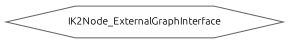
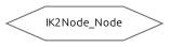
  digraph {
    rankdir=LR
    fontname=Ubuntu
-   n1 [color=gray40 fillcolor=white fontname=Ubuntu fontsize=10 height=0.2 label=IK2Node_ExternalGraphInterface shape=hexagon style=filled width=0.4]
+   n1 [color=gray40 fillcolor=white fontname=Ubuntu fontsize=10 height=0.2 label=IK2Node_Node shape=hexagon style=filled width=0.4]
  }
